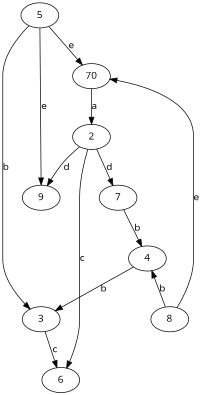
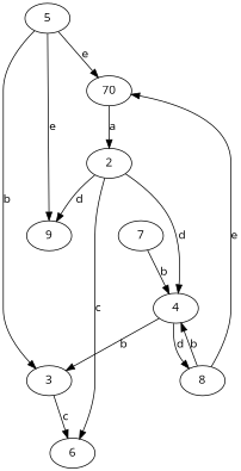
  strict digraph {
    fontname="Open Sans"
    node [fontname="Open Sans"]
    edge [fontname="Open Sans"]
    n1 [label=5]
    3
    9
    n4 [label=70]
    6
    2
    7
    4
    8
    n1 -> 3 [label=b]
    n1 -> 9 [label=e]
    n1 -> n4 [label=e]
    3 -> 6 [label=c]
    n4 -> 2 [label=a]
    2 -> 9 [label=d]
    2 -> 6 [label=c]
-   2 -> 7 [label=d]
+   2 -> 4 [label=d]
    7 -> 4 [label=b]
    4 -> 3 [label=b]
+   4 -> 8 [label=d]
    8 -> n4 [label=e]
    8 -> 4 [label=b]
  }
